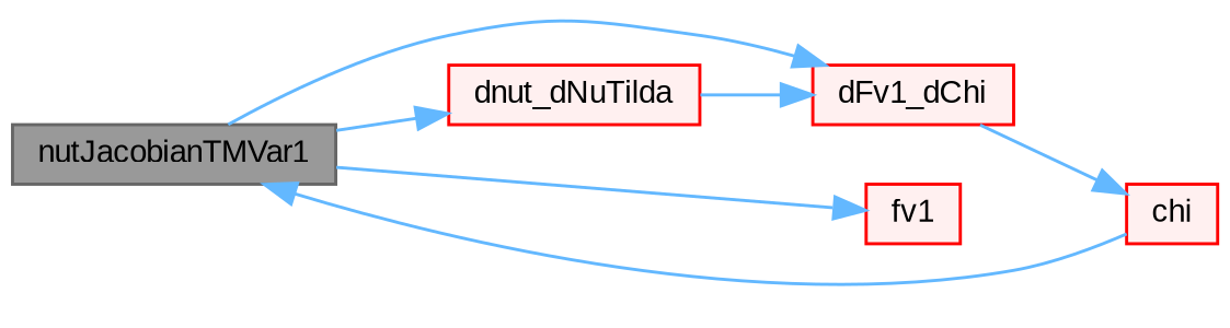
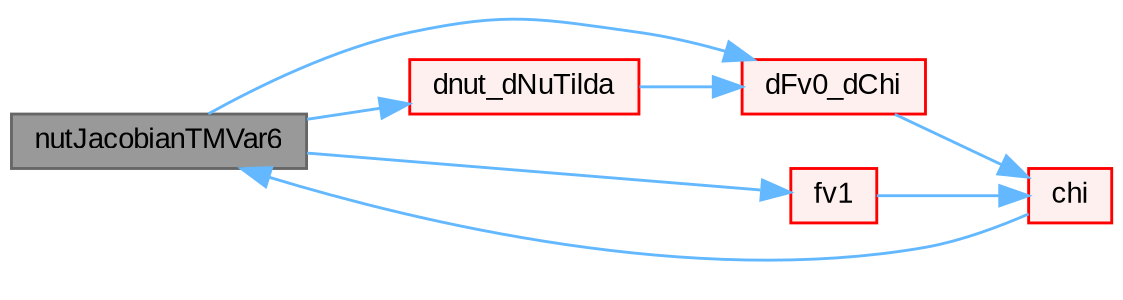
  digraph {
    fontname="Liberation Sans"
    rankdir=LR
    node [color=red fillcolor="#FFF0F0" fontname="Liberation Sans" fontsize=10 shape=box style=filled]
    edge [color=steelblue1 fontname="Liberation Sans" fontsize=10 labelfontname=Helvetica labelfontsize=10 style=solid]
-   n1 [color=gray40 fillcolor=grey60 fontcolor=black height=0.2 label=nutJacobianTMVar1 width=0.4]
-   n2 [height=0.2 label=dFv1_dChi width=0.4]
+   n1 [color=gray40 fillcolor=grey60 fontcolor=black height=0.2 label=nutJacobianTMVar6 width=0.4]
+   n2 [height=0.2 label=dFv0_dChi width=0.4]
    n3 [height=0.2 label=dnut_dNuTilda width=0.4]
    n4 [height=0.2 label=fv1 width=0.4]
    n5 [height=0.2 label=chi width=0.4]
    n1 -> n2
    n1 -> n3
    n1 -> n4
    n2 -> n5
    n3 -> n2
+   n4 -> n5
    n5 -> n1
  }
